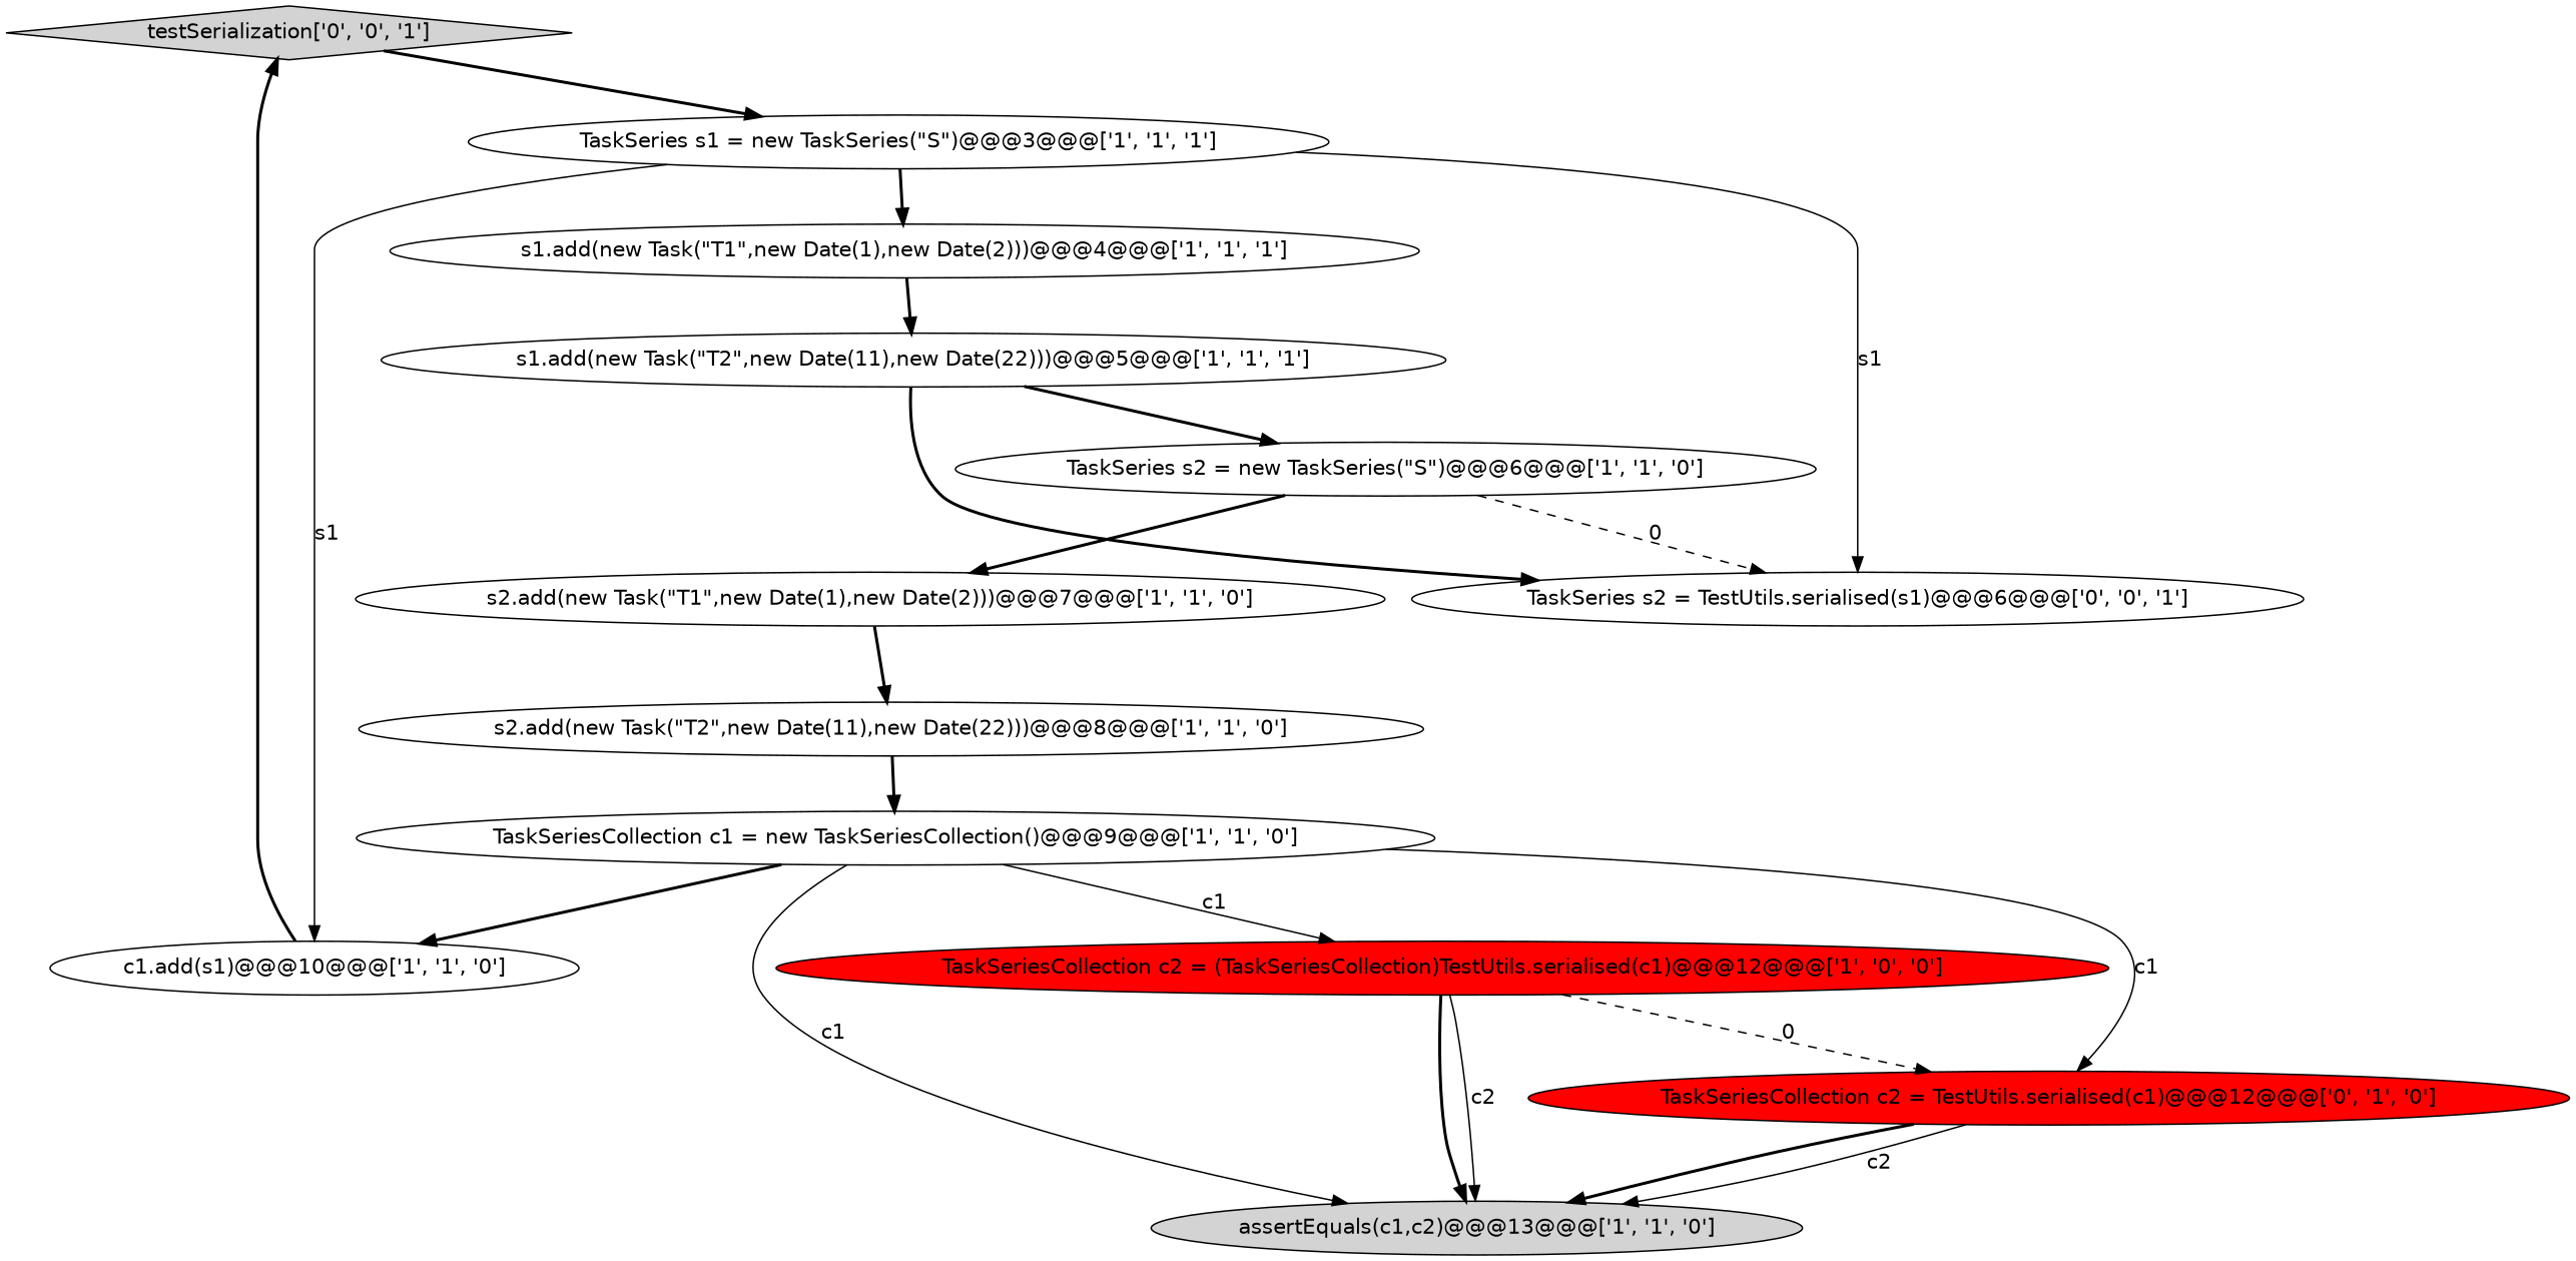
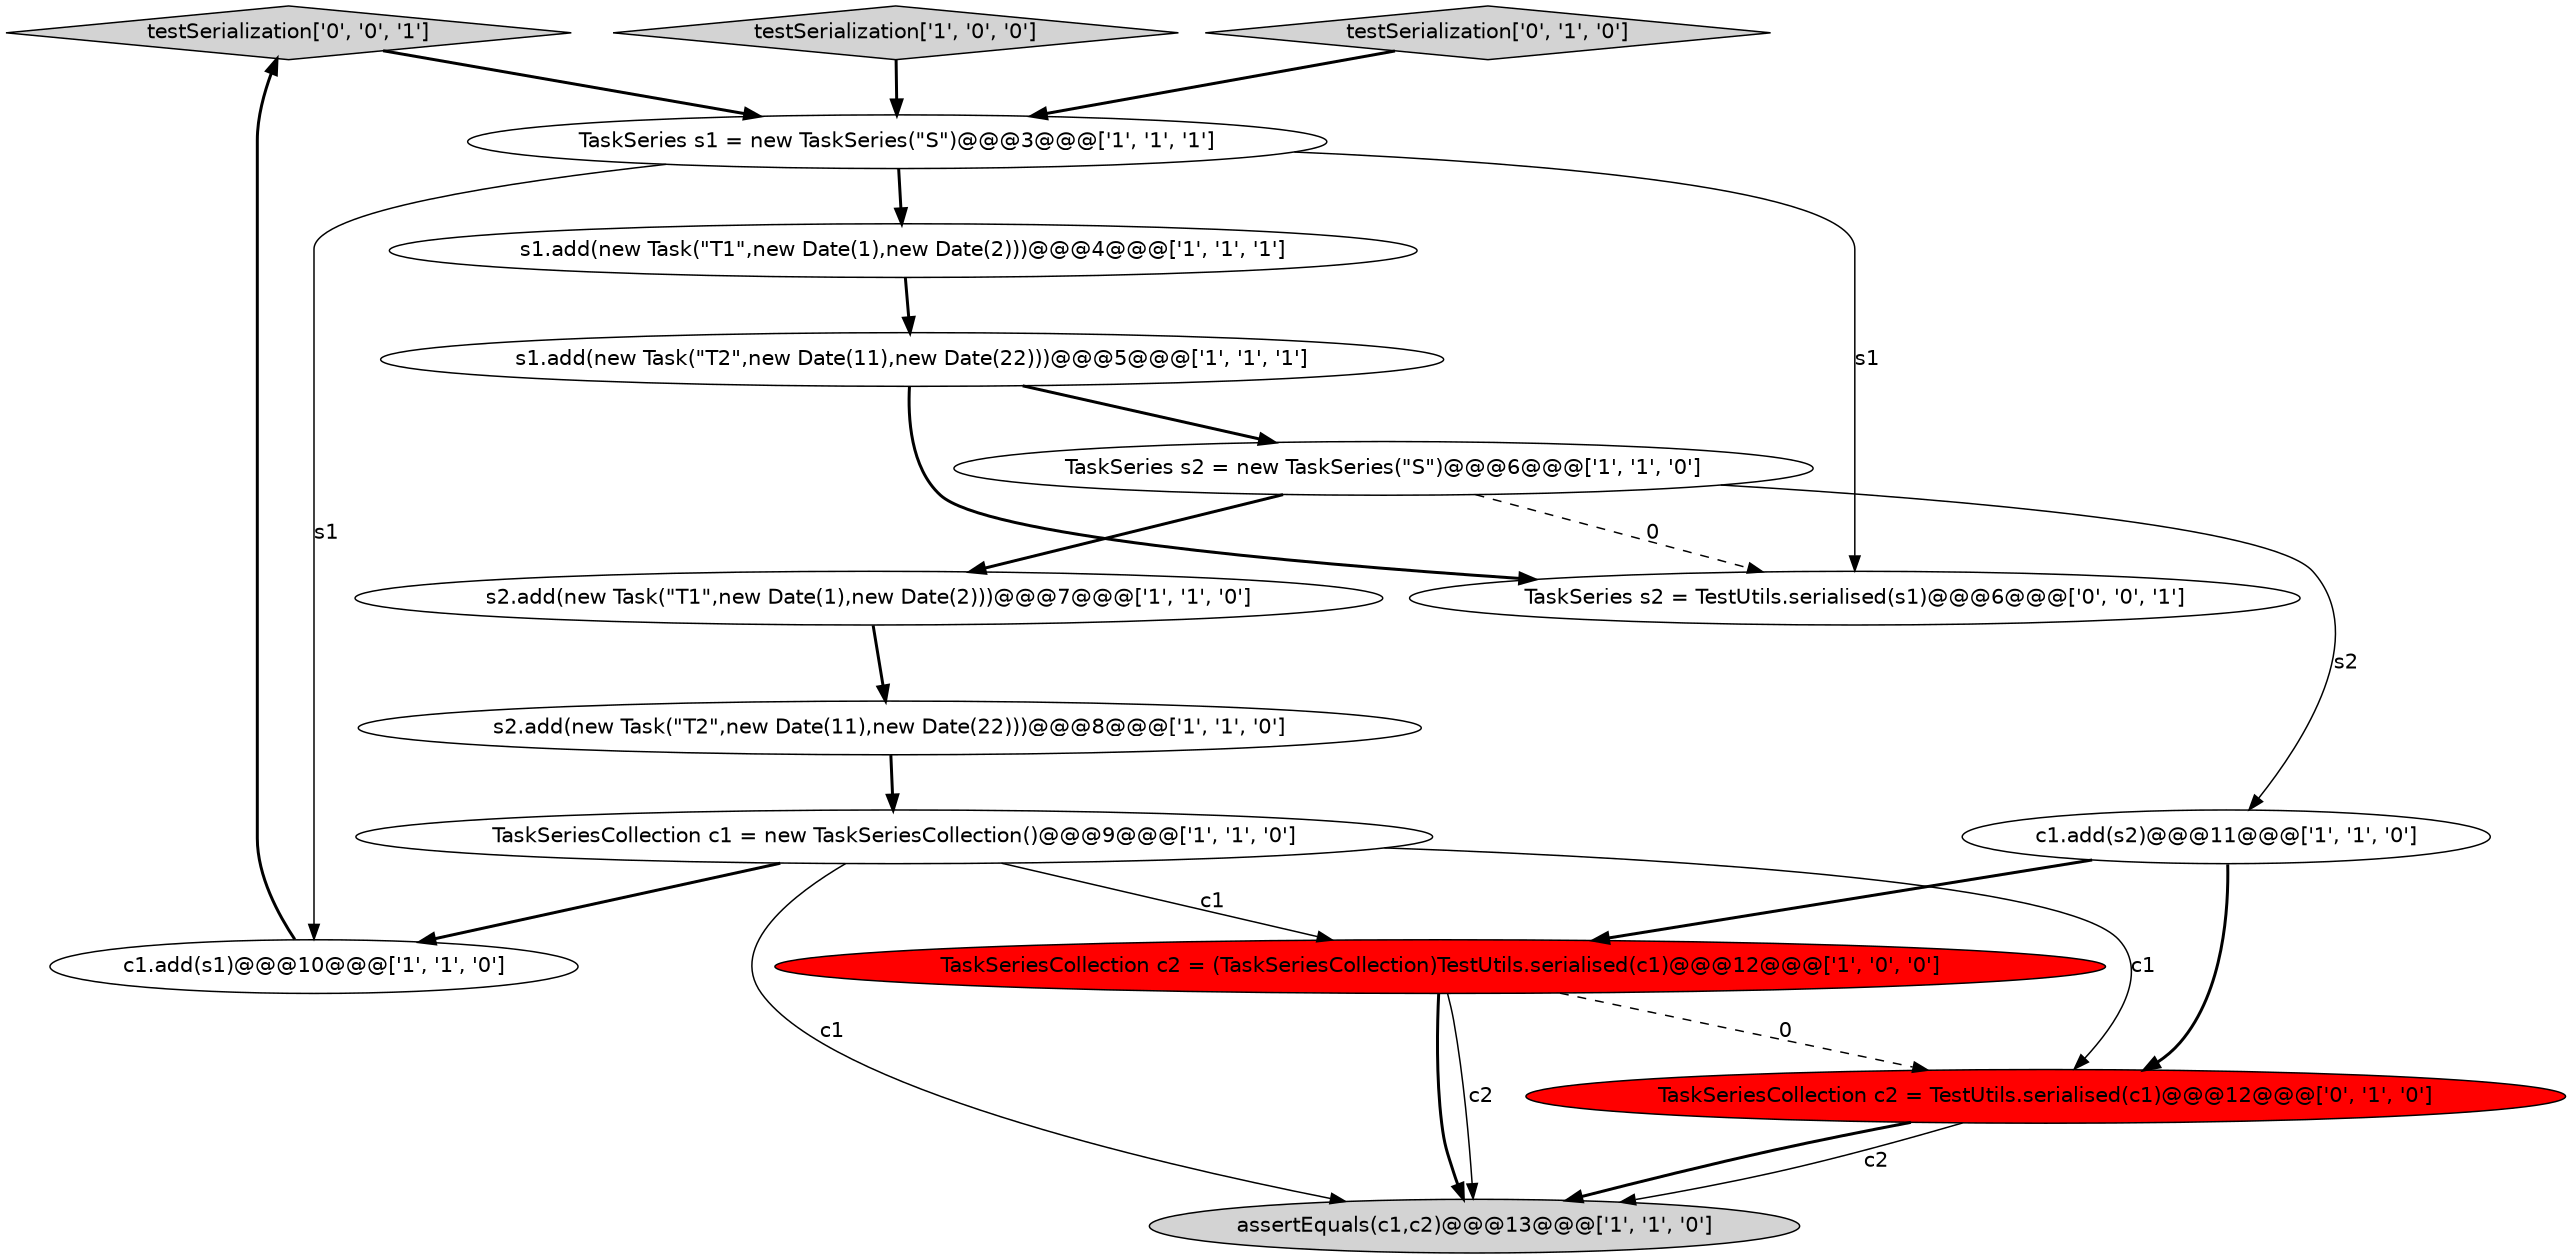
  digraph {
    fontname="DejaVu Sans"
    node [fillcolor=white fontname="DejaVu Sans" shape=ellipse style=filled]
    edge [fontname="DejaVu Sans" style=bold]
    n1 [fillcolor=lightgray label="testSerialization['0', '0', '1']" shape=diamond]
    n2 [label="TaskSeries s1 = new TaskSeries(\"S\")@@@3@@@['1', '1', '1']"]
    n3 [label="c1.add(s1)@@@10@@@['1', '1', '0']"]
    n4 [label="s1.add(new Task(\"T1\",new Date(1),new Date(2)))@@@4@@@['1', '1', '1']"]
    n5 [label="TaskSeries s2 = TestUtils.serialised(s1)@@@6@@@['0', '0', '1']"]
    n6 [label="s2.add(new Task(\"T1\",new Date(1),new Date(2)))@@@7@@@['1', '1', '0']"]
    n7 [label="s2.add(new Task(\"T2\",new Date(11),new Date(22)))@@@8@@@['1', '1', '0']"]
    n8 [label="TaskSeriesCollection c1 = new TaskSeriesCollection()@@@9@@@['1', '1', '0']"]
    n9 [fillcolor=lightgray label="assertEquals(c1,c2)@@@13@@@['1', '1', '0']"]
    n10 [fillcolor=red label="TaskSeriesCollection c2 = TestUtils.serialised(c1)@@@12@@@['0', '1', '0']"]
    n11 [fillcolor=red label="TaskSeriesCollection c2 = (TaskSeriesCollection)TestUtils.serialised(c1)@@@12@@@['1', '0', '0']"]
+   n12 [fillcolor=lightgray label="testSerialization['1', '0', '0']" shape=diamond]
+   n13 [label="c1.add(s2)@@@11@@@['1', '1', '0']"]
+   n14 [fillcolor=lightgray label="testSerialization['0', '1', '0']" shape=diamond]
    n15 [label="s1.add(new Task(\"T2\",new Date(11),new Date(22)))@@@5@@@['1', '1', '1']"]
    n16 [label="TaskSeries s2 = new TaskSeries(\"S\")@@@6@@@['1', '1', '0']"]
    n1 -> n2
    n2 -> n3 [label=s1 style=solid]
    n2 -> n4
    n2 -> n5 [label=s1 style=solid]
    n3 -> n1
    n4 -> n15
    n6 -> n7
    n7 -> n8
    n8 -> n3
    n8 -> n9 [label=c1 style=solid]
    n8 -> n10 [label=c1 style=solid]
    n8 -> n11 [label=c1 style=solid]
    n10 -> n9 [label=c2 style=solid]
    n10 -> n9
    n11 -> n9
    n11 -> n9 [label=c2 style=solid]
    n11 -> n10 [label=0 style=dashed]
+   n12 -> n2
+   n13 -> n10
+   n13 -> n11
+   n14 -> n2
    n15 -> n5
    n15 -> n16
    n16 -> n5 [label=0 style=dashed]
    n16 -> n6
+   n16 -> n13 [label=s2 style=solid]
  }
